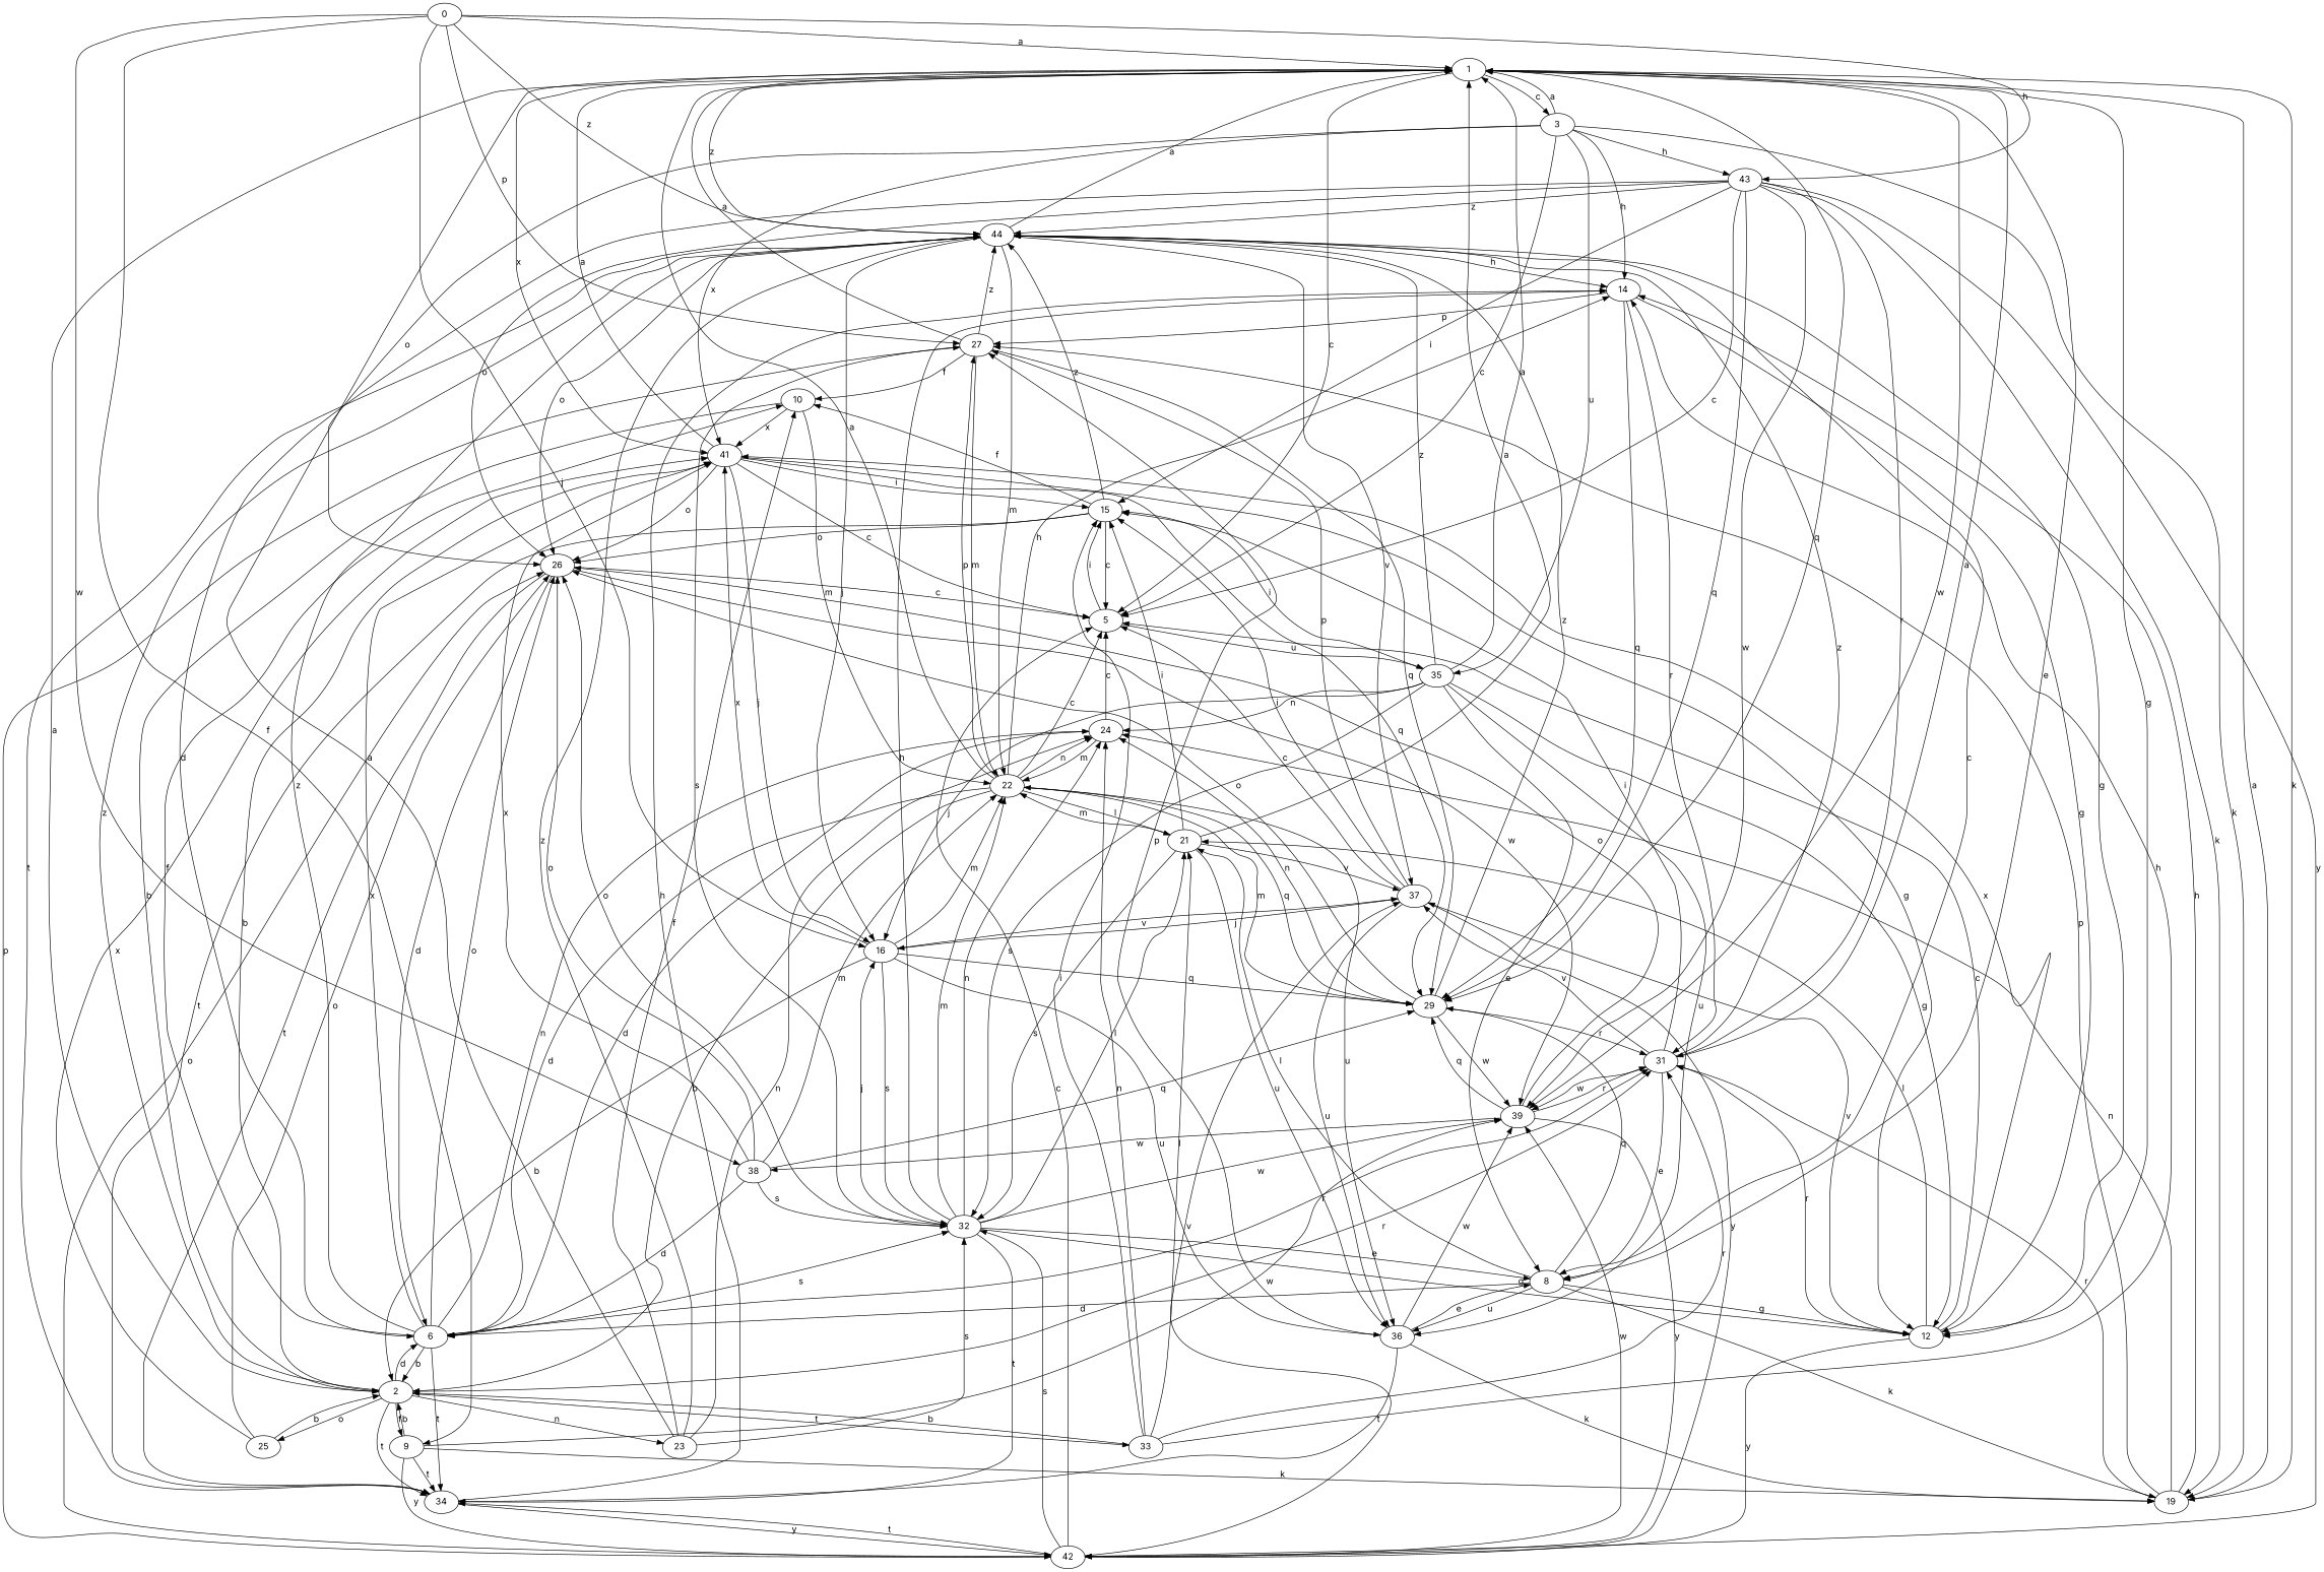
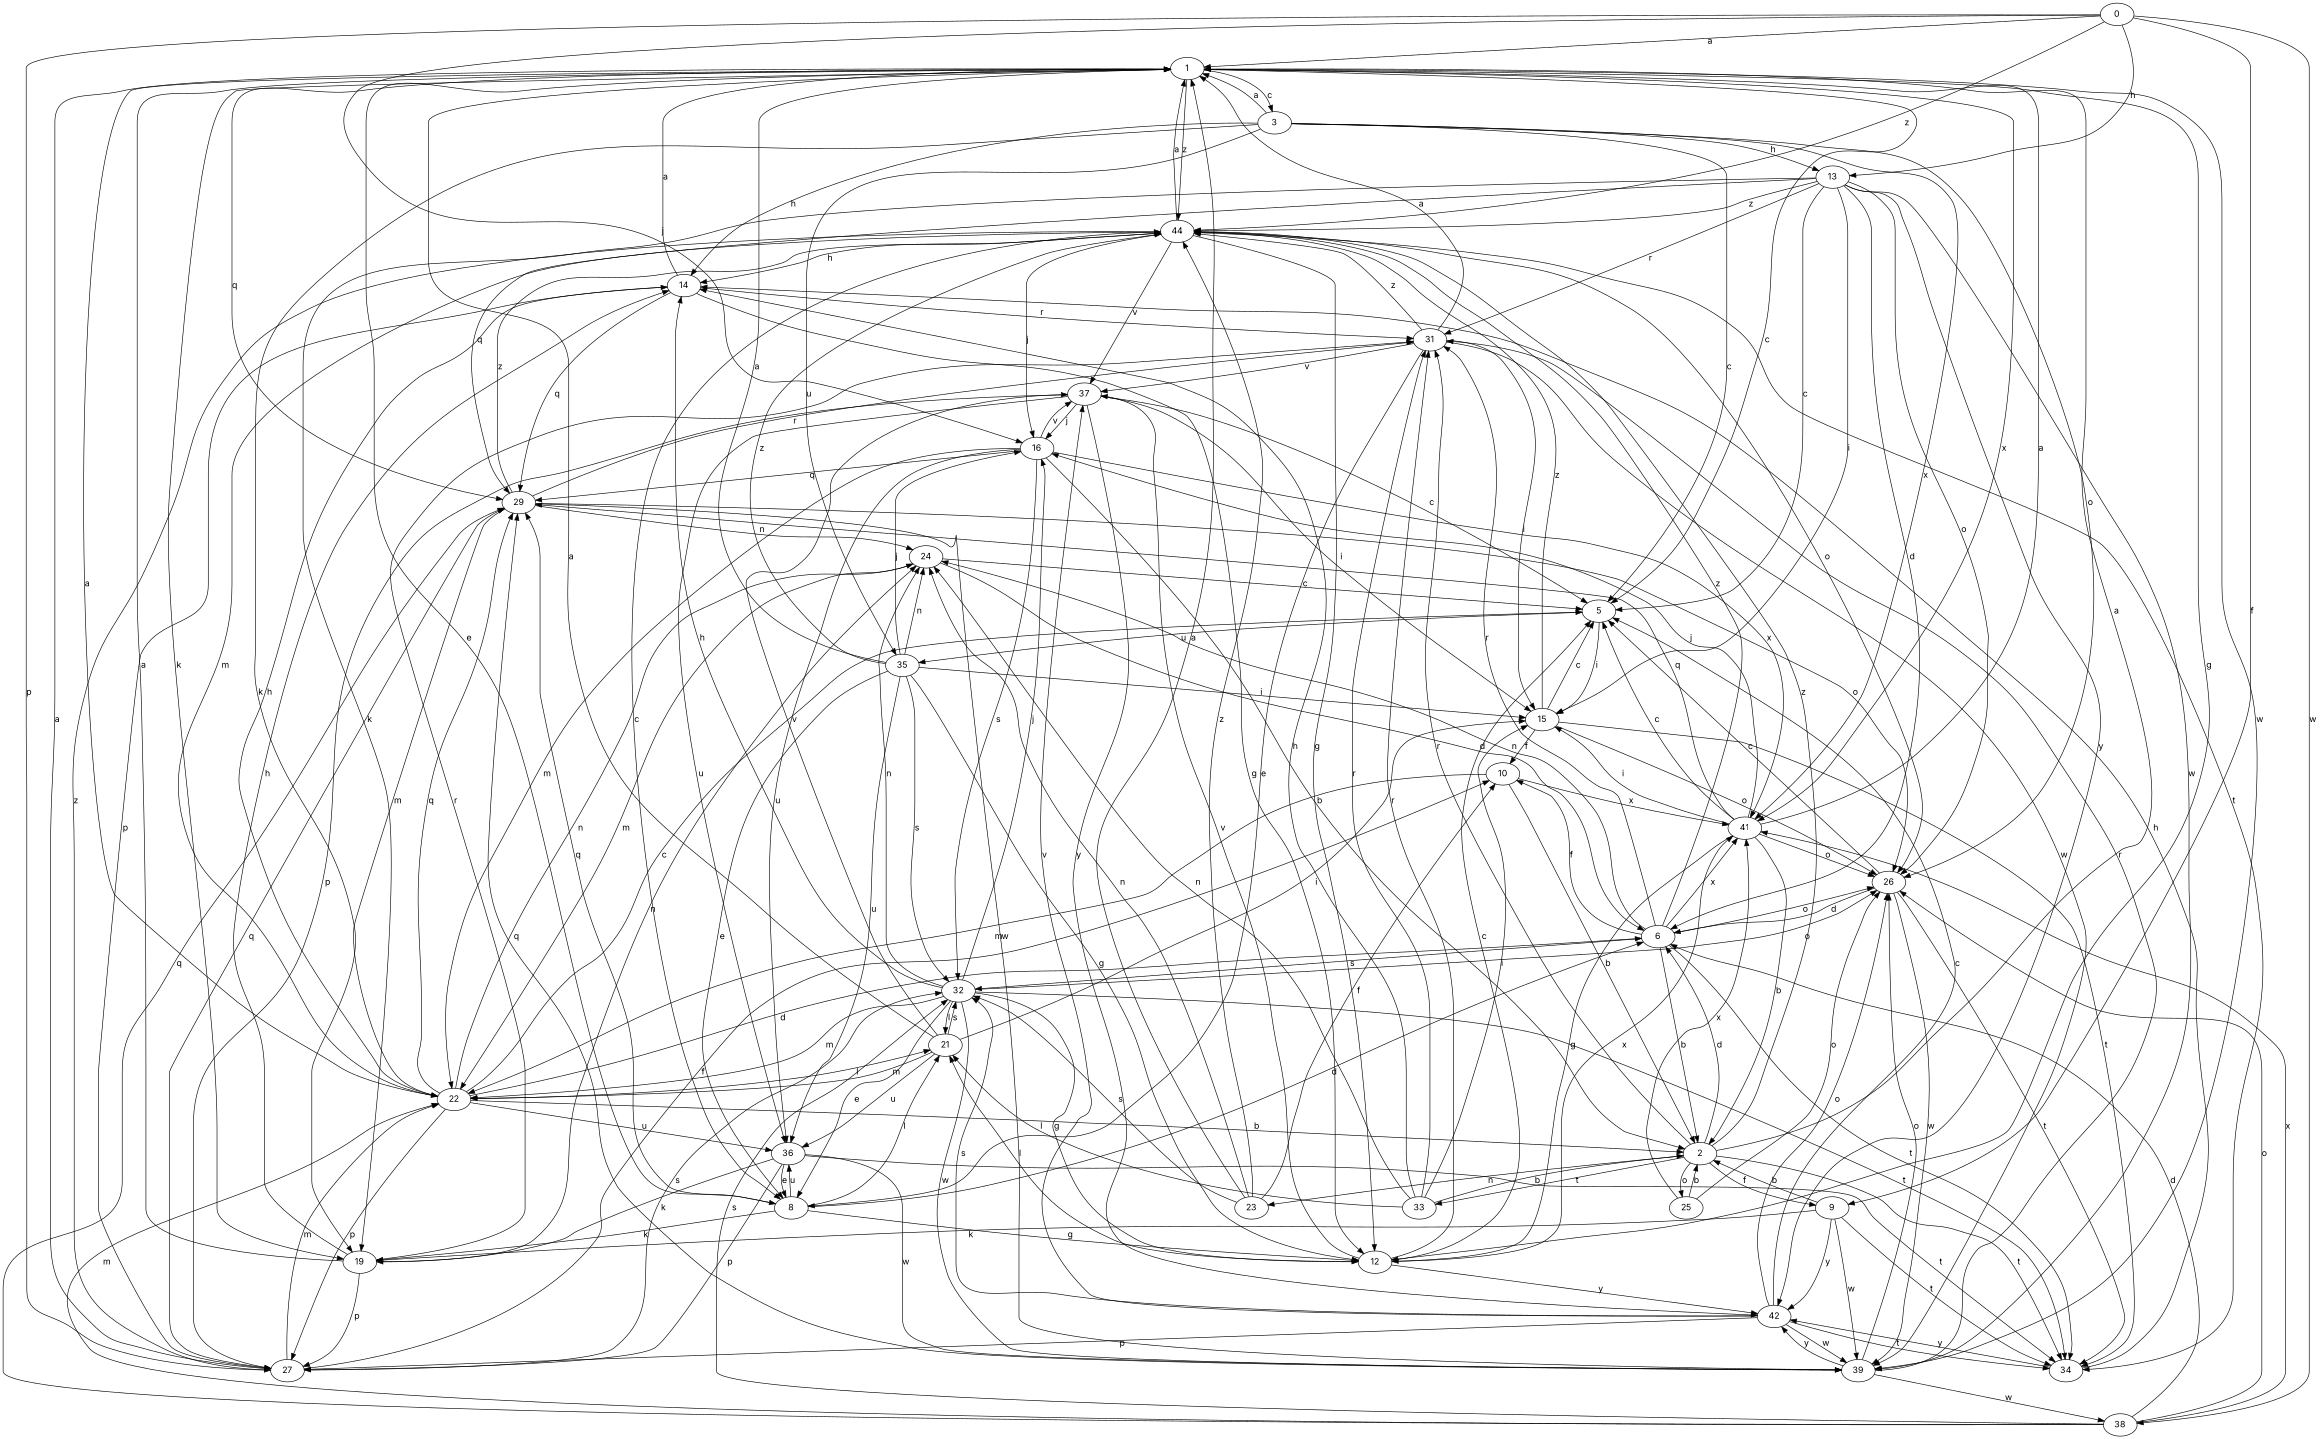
  strict digraph {
    fontname=Inter
    node [fontname=Inter]
    edge [fontname=Inter]
    0
    1
    9
-   13 [label=43]
+   13
    16
    27
    38
    44
    3
    5
    8
    12
    19
    29
    39
    41
    2
    34
    42
    6
    31
    26
    15
    32
    36
    22
    37
    10
    14
    35
    21
    24
    23
    25
    33
    0 -> 1 [label=a]
    0 -> 9 [label=f]
    0 -> 13 [label=h]
    0 -> 16 [label=j]
    0 -> 27 [label=p]
    0 -> 38 [label=w]
    0 -> 44 [label=z]
    1 -> 44 [label=z]
    1 -> 3 [label=c]
    1 -> 5 [label=c]
    1 -> 8 [label=e]
    1 -> 12 [label=g]
    1 -> 19 [label=k]
    1 -> 29 [label=q]
    1 -> 39 [label=w]
    1 -> 41 [label=x]
    9 -> 19 [label=k]
    9 -> 39 [label=w]
    9 -> 2 [label=b]
    9 -> 34 [label=t]
    9 -> 42 [label=y]
    13 -> 44 [label=z]
    13 -> 5 [label=c]
    13 -> 19 [label=k]
    13 -> 29 [label=q]
    13 -> 39 [label=w]
    13 -> 42 [label=y]
    13 -> 6 [label=d]
    13 -> 31 [label=r]
    13 -> 26 [label=o]
    13 -> 15 [label=i]
    16 -> 29 [label=q]
    16 -> 41 [label=x]
    16 -> 2 [label=b]
    16 -> 32 [label=s]
    16 -> 36 [label=u]
    16 -> 22 [label=m]
    16 -> 37 [label=v]
    27 -> 1 [label=a]
    27 -> 44 [label=z]
    27 -> 29 [label=q]
    27 -> 32 [label=s]
    27 -> 22 [label=m]
    27 -> 10 [label=f]
    38 -> 29 [label=q]
    38 -> 41 [label=x]
    38 -> 6 [label=d]
    38 -> 26 [label=o]
    38 -> 32 [label=s]
    38 -> 22 [label=m]
    44 -> 1 [label=a]
    44 -> 16 [label=j]
    44 -> 8 [label=c]
    44 -> 12 [label=g]
    44 -> 34 [label=t]
    44 -> 26 [label=o]
    44 -> 22 [label=m]
    44 -> 37 [label=v]
    44 -> 14 [label=h]
    3 -> 1 [label=a]
    3 -> 13 [label=h]
    3 -> 5 [label=c]
    3 -> 19 [label=k]
    3 -> 41 [label=x]
    3 -> 26 [label=o]
    3 -> 14 [label=h]
    3 -> 35 [label=u]
    5 -> 15 [label=i]
    5 -> 35 [label=u]
    8 -> 12 [label=g]
    8 -> 19 [label=k]
    8 -> 29 [label=q]
    8 -> 6 [label=d]
    8 -> 36 [label=u]
    8 -> 21 [label=l]
    12 -> 5 [label=c]
    12 -> 41 [label=x]
    12 -> 42 [label=y]
    12 -> 31 [label=r]
    12 -> 37 [label=v]
    12 -> 21 [label=l]
    19 -> 1 [label=a]
    19 -> 27 [label=p]
    19 -> 31 [label=r]
    19 -> 14 [label=h]
    19 -> 24 [label=n]
    29 -> 44 [label=z]
    29 -> 39 [label=w]
    29 -> 31 [label=r]
    29 -> 26 [label=o]
    29 -> 22 [label=m]
    29 -> 24 [label=n]
    39 -> 38 [label=w]
    39 -> 29 [label=q]
    39 -> 42 [label=y]
    39 -> 31 [label=r]
    39 -> 26 [label=o]
    41 -> 1 [label=a]
    41 -> 16 [label=j]
    41 -> 5 [label=c]
    41 -> 12 [label=g]
    41 -> 29 [label=q]
    41 -> 2 [label=b]
    41 -> 26 [label=o]
    41 -> 15 [label=i]
    2 -> 1 [label=a]
    2 -> 9 [label=f]
    2 -> 44 [label=z]
    2 -> 34 [label=t]
    2 -> 6 [label=d]
    2 -> 31 [label=r]
    2 -> 23 [label=n]
    2 -> 25 [label=o]
    2 -> 33 [label=t]
    34 -> 42 [label=y]
    34 -> 14 [label=h]
    42 -> 27 [label=p]
    42 -> 5 [label=c]
    42 -> 39 [label=w]
    42 -> 34 [label=t]
    42 -> 26 [label=o]
    42 -> 32 [label=s]
    42 -> 37 [label=v]
    6 -> 44 [label=z]
    6 -> 41 [label=x]
    6 -> 2 [label=b]
    6 -> 34 [label=t]
    6 -> 31 [label=r]
    6 -> 26 [label=o]
    6 -> 32 [label=s]
    6 -> 10 [label=f]
    6 -> 24 [label=n]
    31 -> 1 [label=a]
    31 -> 44 [label=z]
    31 -> 8 [label=e]
    31 -> 39 [label=w]
    31 -> 15 [label=i]
    31 -> 37 [label=v]
    26 -> 5 [label=c]
    26 -> 39 [label=w]
    26 -> 34 [label=t]
    26 -> 6 [label=d]
    15 -> 44 [label=z]
    15 -> 5 [label=c]
    15 -> 34 [label=t]
    15 -> 26 [label=o]
    15 -> 10 [label=f]
    32 -> 16 [label=j]
    32 -> 8 [label=e]
    32 -> 12 [label=g]
    32 -> 39 [label=w]
    32 -> 34 [label=t]
    32 -> 26 [label=o]
    32 -> 22 [label=m]
    32 -> 14 [label=h]
    32 -> 21 [label=l]
    32 -> 24 [label=n]
    36 -> 27 [label=p]
    36 -> 8 [label=e]
    36 -> 19 [label=k]
    36 -> 39 [label=w]
    36 -> 34 [label=t]
    22 -> 1 [label=a]
    22 -> 27 [label=p]
    22 -> 5 [label=c]
    22 -> 29 [label=q]
    22 -> 2 [label=b]
    22 -> 6 [label=d]
    22 -> 36 [label=u]
    22 -> 14 [label=h]
    22 -> 21 [label=l]
    22 -> 24 [label=n]
    37 -> 16 [label=j]
    37 -> 27 [label=p]
    37 -> 5 [label=c]
    37 -> 42 [label=y]
    37 -> 15 [label=i]
    37 -> 36 [label=u]
    10 -> 41 [label=x]
    10 -> 2 [label=b]
    10 -> 22 [label=m]
+   14 -> 1 [label=a]
    14 -> 27 [label=p]
    14 -> 12 [label=g]
    14 -> 29 [label=q]
    14 -> 31 [label=r]
    35 -> 1 [label=a]
    35 -> 16 [label=j]
    35 -> 44 [label=z]
    35 -> 8 [label=e]
    35 -> 12 [label=g]
    35 -> 15 [label=i]
    35 -> 32 [label=s]
    35 -> 36 [label=u]
    35 -> 24 [label=n]
    21 -> 1 [label=a]
    21 -> 15 [label=i]
    21 -> 32 [label=s]
    21 -> 36 [label=u]
    21 -> 22 [label=m]
    21 -> 37 [label=v]
    24 -> 5 [label=c]
    24 -> 6 [label=d]
    24 -> 22 [label=m]
    23 -> 1 [label=a]
    23 -> 44 [label=z]
    23 -> 32 [label=s]
    23 -> 10 [label=f]
    23 -> 24 [label=n]
    25 -> 41 [label=x]
    25 -> 2 [label=b]
    25 -> 26 [label=o]
    33 -> 2 [label=b]
    33 -> 31 [label=r]
    33 -> 15 [label=i]
    33 -> 14 [label=h]
    33 -> 21 [label=l]
    33 -> 24 [label=n]
  }
